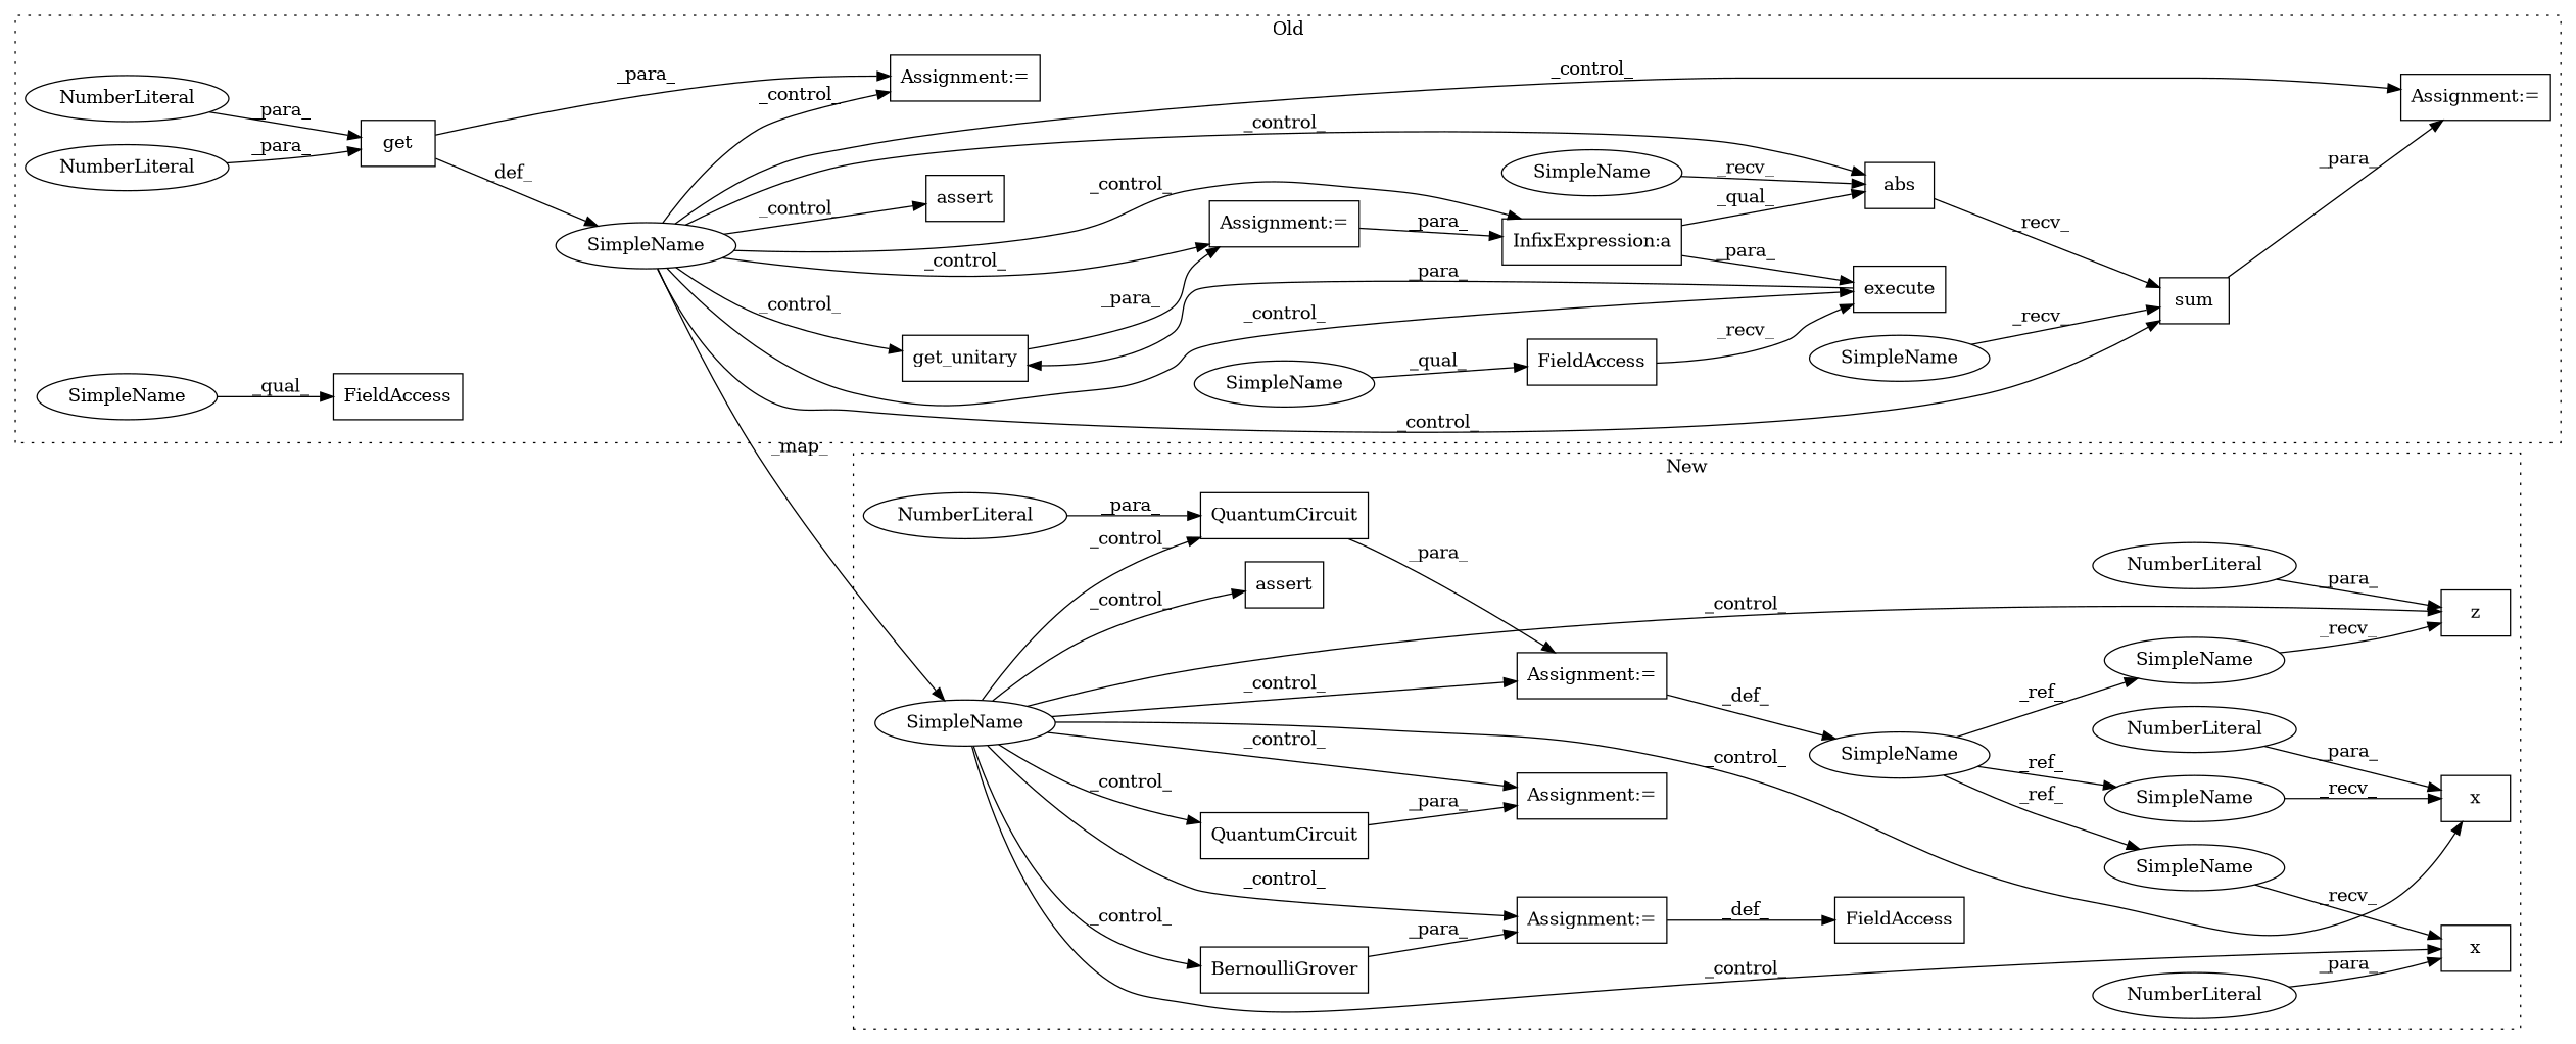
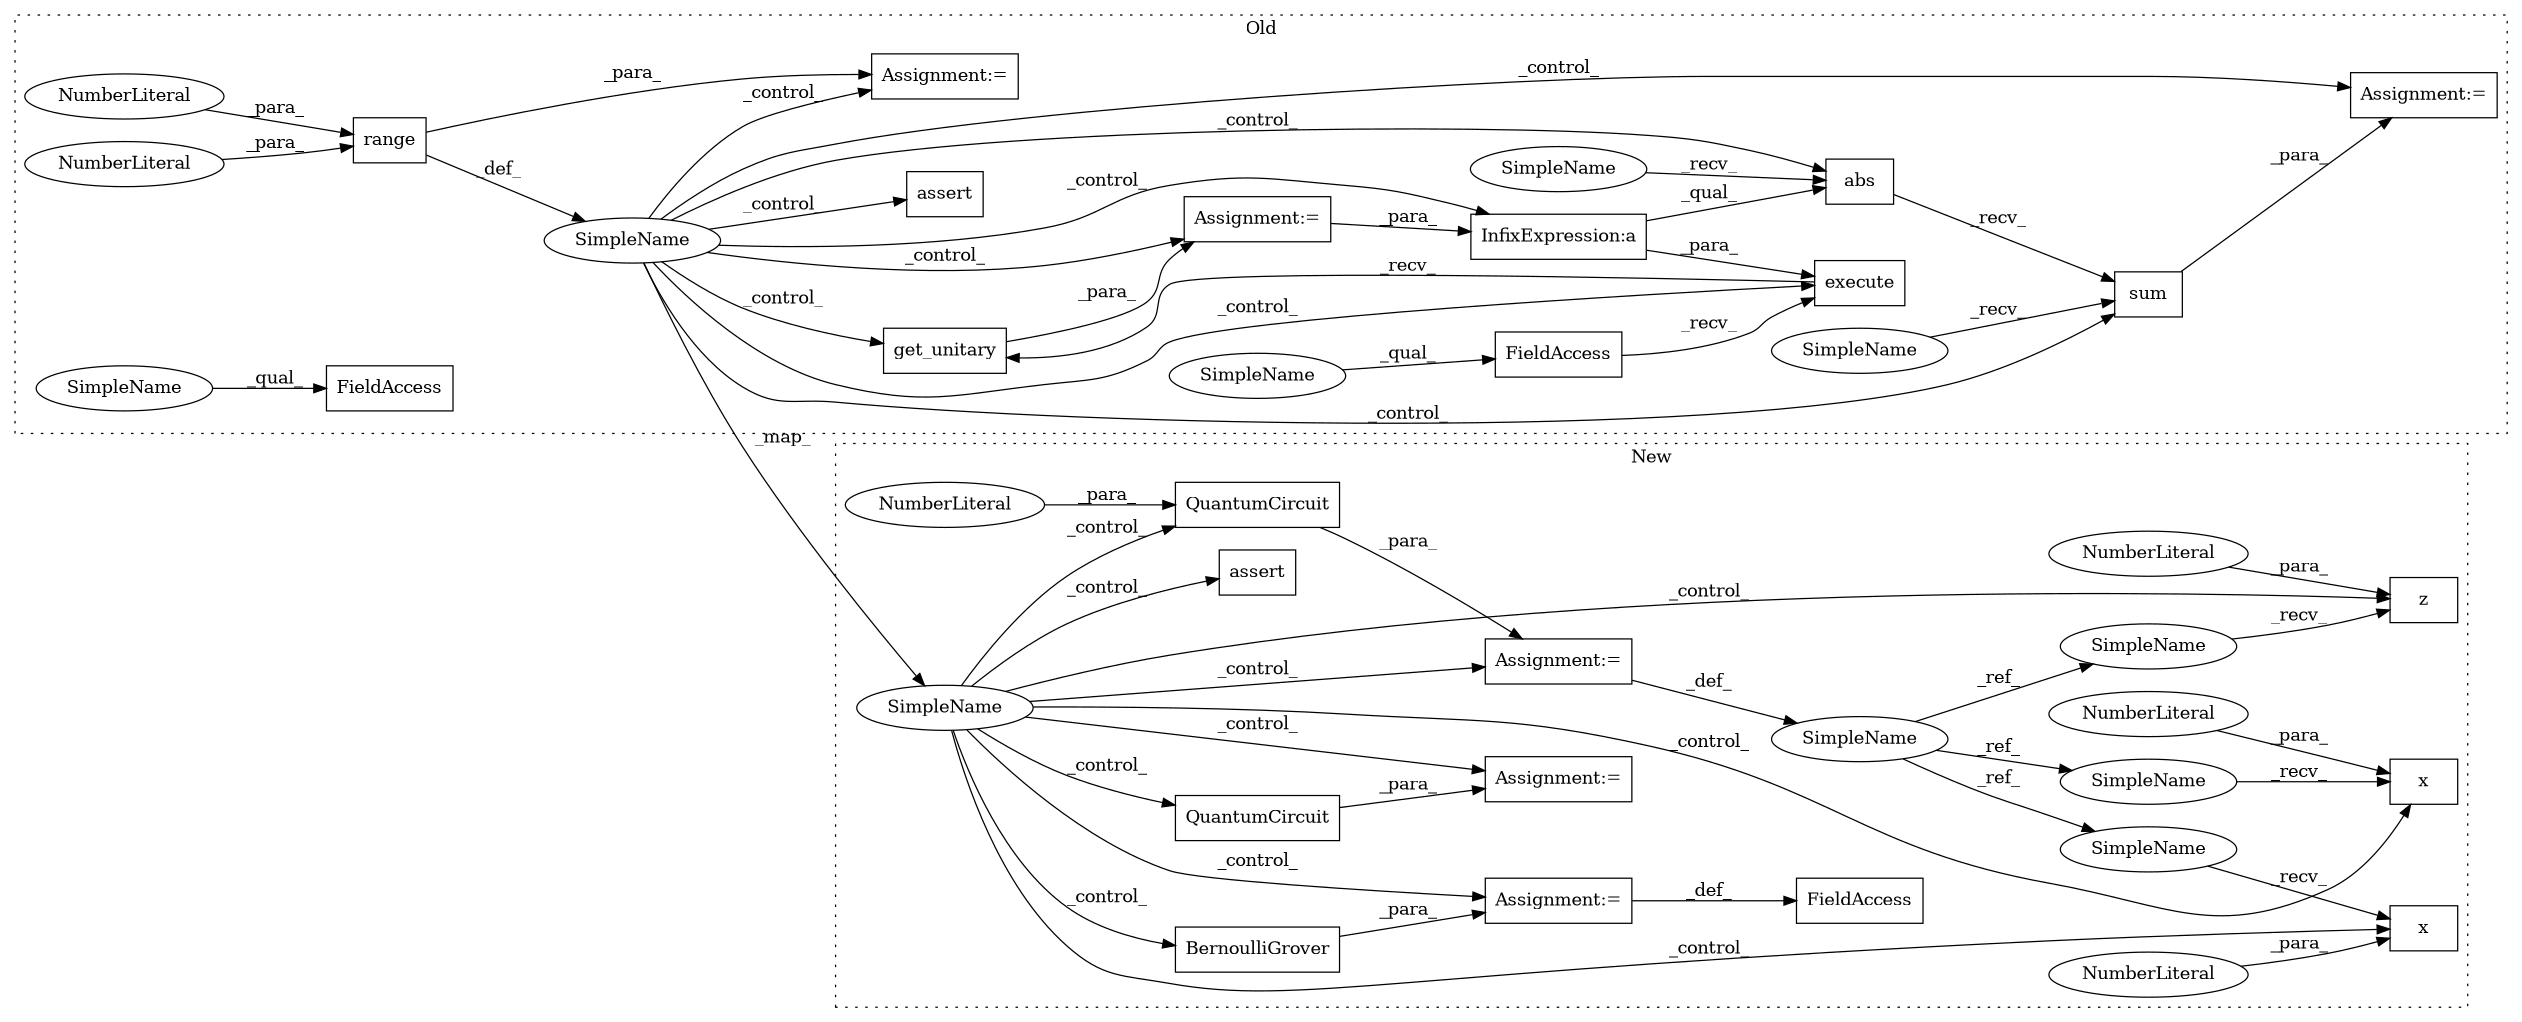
  digraph {
    rankdir=LR
    node [a=32 l=1 s=9844 shape=box]
-   n1 [l="6,1" label=get s="8625,8634"]
+   n1 [l="6,1" label=range s="8625,8634"]
    n2 [a=34 label=NumberLiteral s=8631 shape=ellipse]
    n3 [l=13 label=get_unitary s=9874]
    n4 [a=42 label=SimpleName s=8621 shape=ellipse]
    n5 [l="18,1" label=assert s="9972,9996"]
    n6 [l="4,1" label=sum s="9908,9956"]
    n7 [a=27 l=3 label="InfixExpression:a" s=9936]
    n8 [a=34 label=NumberLiteral s=8633 shape=ellipse]
    n9 [l="4,1" label=abs s="9918,9955"]
    n10 [l="8,1" label=execute s="9858,9872"]
    n11 [a=22 l=13 label=FieldAccess]
    n12 [a=22 l=13 label=FieldAccess s=9774]
    n13 [a=7 label="Assignment:=" s=9843]
    n14 [a=7 label="Assignment:=" s=9901]
    n15 [a=7 l="65,2" label="Assignment:=" s="9395,9484"]
    n16 [a=42 l=5 label=SimpleName s=9902 shape=ellipse]
    n17 [a=42 l=5 label=SimpleName s=9912 shape=ellipse]
    n18 [a=42 l=4 label=SimpleName s=9774 shape=ellipse]
    n19 [a=42 l=4 label=SimpleName shape=ellipse]
    n20 [l="15,1" label=QuantumCircuit s="7395,7411"]
    n21 [a=34 label=NumberLiteral s=7410 shape=ellipse]
    n22 [a=7 label="Assignment:=" s=7394]
    n23 [a=42 label=SimpleName s=6663 shape=ellipse]
    n24 [l="16,1" label=BernoulliGrover s="7273,7293"]
    n25 [l="12,1" label=assert s="8005,8052"]
    n26 [a=22 l=19 label=FieldAccess s=7253]
    n27 [l="15,1" label=QuantumCircuit s="7511,7527"]
    n28 [l="2,1" label=x s="7477,7480"]
    n29 [a=42 l=6 label=SimpleName s=7388 shape=ellipse]
    n30 [l="2,1" label=x s="7431,7434"]
    n31 [a=34 label=NumberLiteral s=7433 shape=ellipse]
    n32 [a=34 label=NumberLiteral s=7479 shape=ellipse]
    n33 [l="2,1" label=z s="7454,7457"]
    n34 [a=34 label=NumberLiteral s=7456 shape=ellipse]
    n35 [a=7 label="Assignment:=" s=7510]
    n36 [a=7 label="Assignment:=" s=7272]
    n37 [a=42 l=6 label=SimpleName s=7447 shape=ellipse]
    n38 [a=42 l=6 label=SimpleName s=7424 shape=ellipse]
    n39 [a=42 l=6 label=SimpleName s=7470 shape=ellipse]
    subgraph cluster_1 {
      label=Old
      style=dotted
      n1
      n2
      n3
      n4
      n5
      n6
      n7
      n8
      n9
      n10
      n11
      n12
      n13
      n14
      n15
      n16
      n17
      n18
      n19
    }
    subgraph cluster_2 {
      label=New
      style=dotted
      n20
      n21
      n22
      n23
      n24
      n25
      n26
      n27
      n28
      n29
      n30
      n31
      n32
      n33
      n34
      n35
      n36
      n37
      n38
      n39
    }
    n1 -> n4 [label=_def_]
    n1 -> n15 [label=_para_]
    n2 -> n1 [label=_para_]
    n3 -> n13 [label=_para_]
    n4 -> n3 [label=_control_]
    n4 -> n5 [label=_control_]
    n4 -> n6 [label=_control_]
    n4 -> n7 [label=_control_]
    n4 -> n9 [label=_control_]
    n4 -> n10 [label=_control_]
    n4 -> n13 [label=_control_]
    n4 -> n14 [label=_control_]
    n4 -> n15 [label=_control_]
    n4 -> n23 [label=_map_]
    n6 -> n14 [label=_para_]
    n7 -> n9 [label=_qual_]
    n7 -> n10 [label=_para_]
    n8 -> n1 [label=_para_]
    n9 -> n6 [label=_recv_]
-   n10 -> n3 [label=_para_]
+   n10 -> n3 [label=_recv_]
    n11 -> n10 [label=_recv_]
    n13 -> n7 [label=_para_]
    n16 -> n6 [label=_recv_]
    n17 -> n9 [label=_recv_]
    n18 -> n12 [label=_qual_]
    n19 -> n11 [label=_qual_]
    n20 -> n22 [label=_para_]
    n21 -> n20 [label=_para_]
    n22 -> n29 [label=_def_]
    n23 -> n20 [label=_control_]
    n23 -> n22 [label=_control_]
    n23 -> n24 [label=_control_]
    n23 -> n25 [label=_control_]
    n23 -> n27 [label=_control_]
    n23 -> n28 [label=_control_]
    n23 -> n30 [label=_control_]
    n23 -> n33 [label=_control_]
    n23 -> n35 [label=_control_]
    n23 -> n36 [label=_control_]
    n24 -> n36 [label=_para_]
    n27 -> n35 [label=_para_]
    n29 -> n37 [label=_ref_]
    n29 -> n38 [label=_ref_]
    n29 -> n39 [label=_ref_]
    n31 -> n30 [label=_para_]
    n32 -> n28 [label=_para_]
    n34 -> n33 [label=_para_]
    n36 -> n26 [label=_def_]
    n37 -> n33 [label=_recv_]
    n38 -> n30 [label=_recv_]
    n39 -> n28 [label=_recv_]
  }
